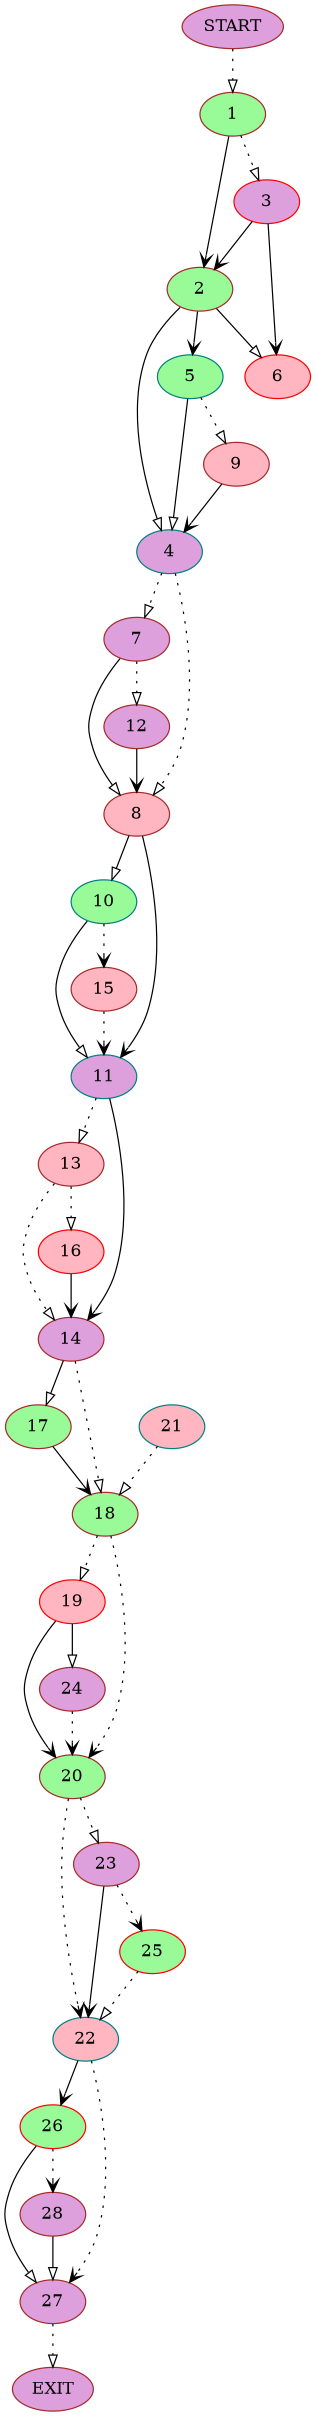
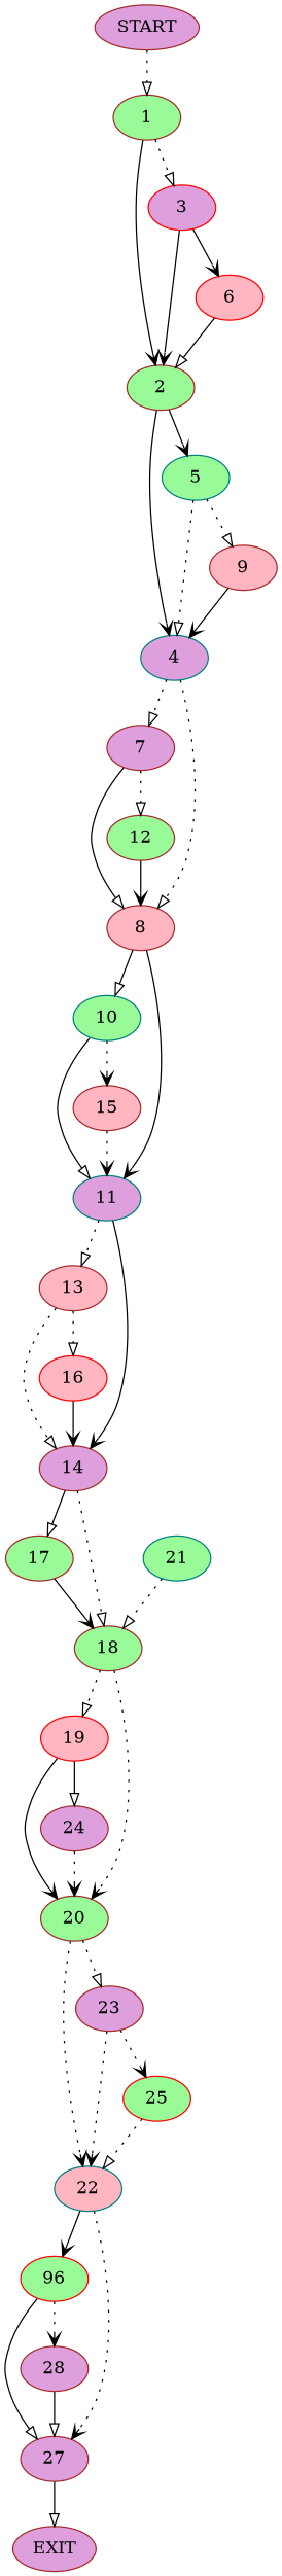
  digraph {
    node [color=brown fillcolor=plum style=filled]
    edge [arrowhead=onormal style=dotted]
    n1 [label=START]
    1 [fillcolor=palegreen]
    2 [fillcolor=palegreen]
    3 [color=red]
    n5 [label=EXIT]
    4 [color=teal]
    5 [color=teal fillcolor=palegreen]
    6 [color=red fillcolor=lightpink]
    7
    8 [fillcolor=lightpink]
    9 [fillcolor=lightpink]
-   12
+   12 [fillcolor=palegreen]
    10 [color=teal fillcolor=palegreen]
    11 [color=teal]
    15 [fillcolor=lightpink]
    13 [fillcolor=lightpink]
    14
    16 [color=red fillcolor=lightpink]
    17 [fillcolor=palegreen]
    18 [fillcolor=palegreen]
    19 [color=red fillcolor=lightpink]
    20 [fillcolor=palegreen]
-   21 [color=teal fillcolor=lightpink]
+   21 [color=teal fillcolor=palegreen]
    24
    22 [color=teal fillcolor=lightpink]
    23
-   26 [color=red fillcolor=palegreen]
+   26 [color=red fillcolor=palegreen label=96]
    27
    25 [color=red fillcolor=palegreen]
    28
    n1 -> 1
    1 -> 2 [arrowhead=vee style=solid]
    1 -> 3
-   2 -> 4 [style=solid]
+   2 -> 4 [arrowhead=vee style=solid]
    2 -> 5 [arrowhead=vee style=solid]
    3 -> 2 [arrowhead=vee style=solid]
    3 -> 6 [arrowhead=vee style=solid]
    4 -> 7
    4 -> 8
-   5 -> 4 [style=solid]
+   5 -> 4
    5 -> 9
-   2 -> 6 [style=solid]
+   6 -> 2 [style=solid]
    7 -> 8 [style=solid]
    7 -> 12
    8 -> 10 [style=solid]
    8 -> 11 [arrowhead=vee style=solid]
    9 -> 4 [arrowhead=vee style=solid]
    12 -> 8 [arrowhead=vee style=solid]
    10 -> 11 [style=solid]
    10 -> 15 [arrowhead=vee]
    11 -> 13
    11 -> 14 [arrowhead=vee style=solid]
    15 -> 11 [arrowhead=vee]
    13 -> 14
    13 -> 16
    14 -> 17 [style=solid]
    14 -> 18
    16 -> 14 [arrowhead=vee style=solid]
    17 -> 18 [arrowhead=vee style=solid]
    18 -> 19
    18 -> 20 [arrowhead=vee]
    19 -> 20 [arrowhead=vee style=solid]
    19 -> 24 [style=solid]
    20 -> 22 [arrowhead=vee]
    20 -> 23
    21 -> 18
    24 -> 20 [arrowhead=vee]
    22 -> 26 [arrowhead=vee style=solid]
    22 -> 27 [arrowhead=vee]
-   23 -> 22 [arrowhead=vee style=solid]
+   23 -> 22 [arrowhead=vee]
    23 -> 25 [arrowhead=vee]
    26 -> 27 [style=solid]
    26 -> 28 [arrowhead=vee]
-   27 -> n5
+   27 -> n5 [style=solid]
    25 -> 22
    28 -> 27 [style=solid]
  }
